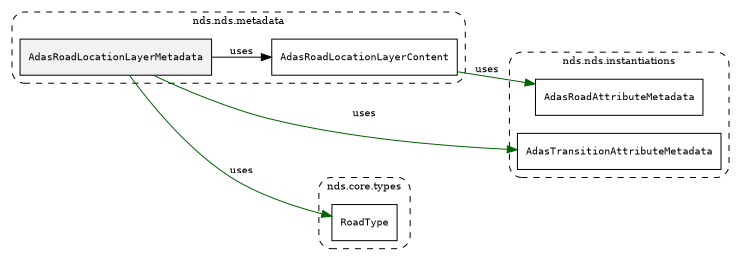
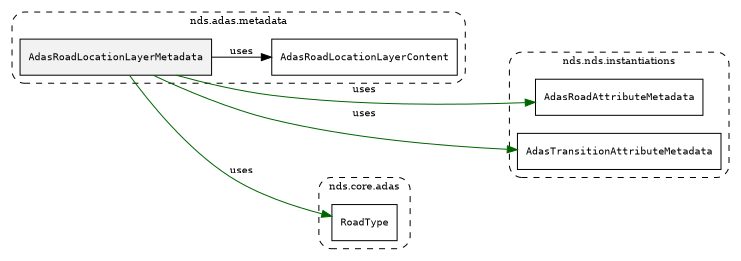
  digraph {
    fontsize=10
    rankdir=LR
    node [fontsize=10 shape=box]
    edge [color=darkgreen fontsize=10]
    n1 [fillcolor="#0000000D" label=<<font face="monospace"><table align="center" border="0" cellspacing="0" cellpadding="0"><tr><td href="../../../content/packages/nds.adas.metadata.html#Structure-AdasRoadLocationLayerMetadata" title="Structure defined in nds.adas.metadata">AdasRoadLocationLayerMetadata</td></tr></table></font>> style=filled]
    n2 [label=<<font face="monospace"><table align="center" border="0" cellspacing="0" cellpadding="0"><tr><td href="../../../content/packages/nds.adas.metadata.html#Bitmask-AdasRoadLocationLayerContent" title="Bitmask defined in nds.adas.metadata">AdasRoadLocationLayerContent</td></tr></table></font>>]
    n3 [label=<<font face="monospace"><table align="center" border="0" cellspacing="0" cellpadding="0"><tr><td href="../../../content/packages/nds.adas.instantiations.html#InstantiateType-AdasRoadAttributeMetadata" title="InstantiateType defined in nds.adas.instantiations">AdasRoadAttributeMetadata</td></tr></table></font>>]
    n4 [label=<<font face="monospace"><table align="center" border="0" cellspacing="0" cellpadding="0"><tr><td href="../../../content/packages/nds.adas.instantiations.html#InstantiateType-AdasTransitionAttributeMetadata" title="InstantiateType defined in nds.adas.instantiations">AdasTransitionAttributeMetadata</td></tr></table></font>>]
    n5 [label=<<font face="monospace"><table align="center" border="0" cellspacing="0" cellpadding="0"><tr><td href="../../../content/packages/nds.core.types.html#Structure-RoadType" title="Structure defined in nds.core.types">RoadType</td></tr></table></font>>]
    subgraph cluster_1 {
-     label="nds.nds.metadata"
+     label="nds.adas.metadata"
      style="dashed, rounded"
      n1
      n2
    }
    subgraph cluster_2 {
      label="nds.nds.instantiations"
      style="dashed, rounded"
      n3
      n4
    }
    subgraph cluster_3 {
-     label="nds.core.types"
+     label="nds.core.adas"
      style="dashed, rounded"
      n5
    }
    n1 -> n2 [color=black label=uses]
-   n2 -> n3 [label=uses]
+   n1 -> n3 [label=uses]
    n1 -> n4 [label=uses]
    n1 -> n5 [label=uses]
  }
